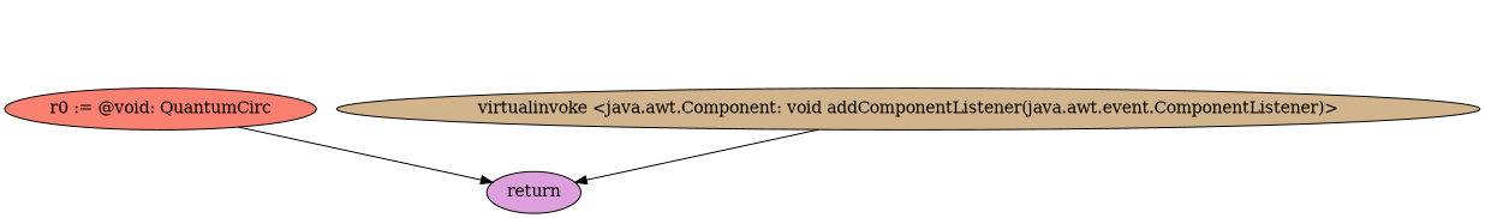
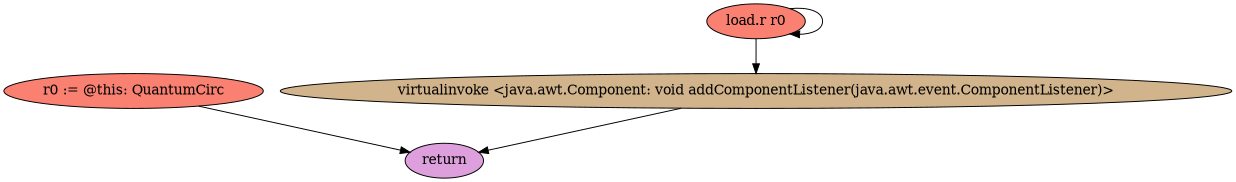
  digraph {
    node [fillcolor=salmon style=filled]
    return [fillcolor=plum]
-   "r0 := @this: QuantumCirc" [label="r0 := @void: QuantumCirc"]
+   "r0 := @this: QuantumCirc"
+   "load.r r0"
    "virtualinvoke <java.awt.Component: void addComponentListener(java.awt.event.ComponentListener)>" [fillcolor=tan]
    "r0 := @this: QuantumCirc" -> return
+   "load.r r0" -> "load.r r0"
+   "load.r r0" -> "virtualinvoke <java.awt.Component: void addComponentListener(java.awt.event.ComponentListener)>"
    "virtualinvoke <java.awt.Component: void addComponentListener(java.awt.event.ComponentListener)>" -> return
  }
